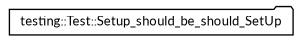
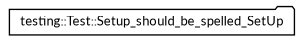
  digraph {
    rankdir=LR
    fontname=Lato
-   n1 [color=black fillcolor=white fontname=Lato fontsize=10 height=0.2 label="testing::Test::Setup_should_be_should_SetUp" shape=folder style=filled width=0.4]
+   n1 [color=black fillcolor=white fontname=Lato fontsize=10 height=0.2 label="testing::Test::Setup_should_be_spelled_SetUp" shape=folder style=filled width=0.4]
  }
